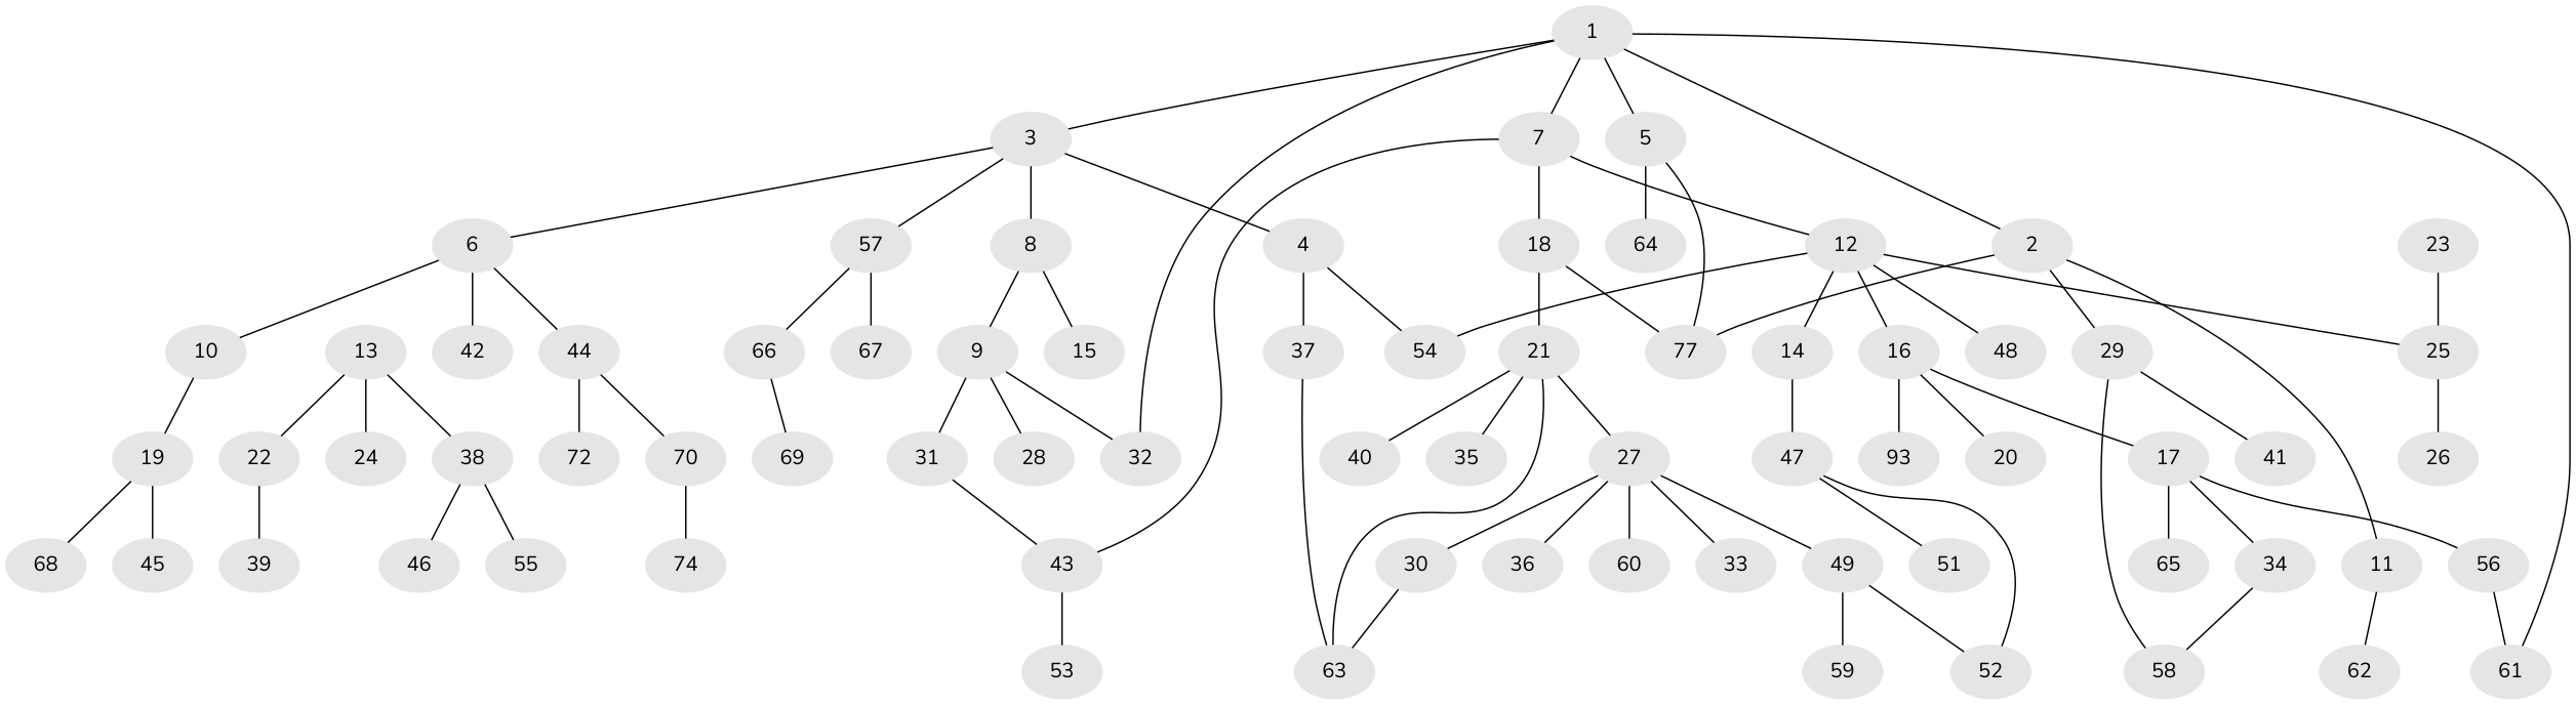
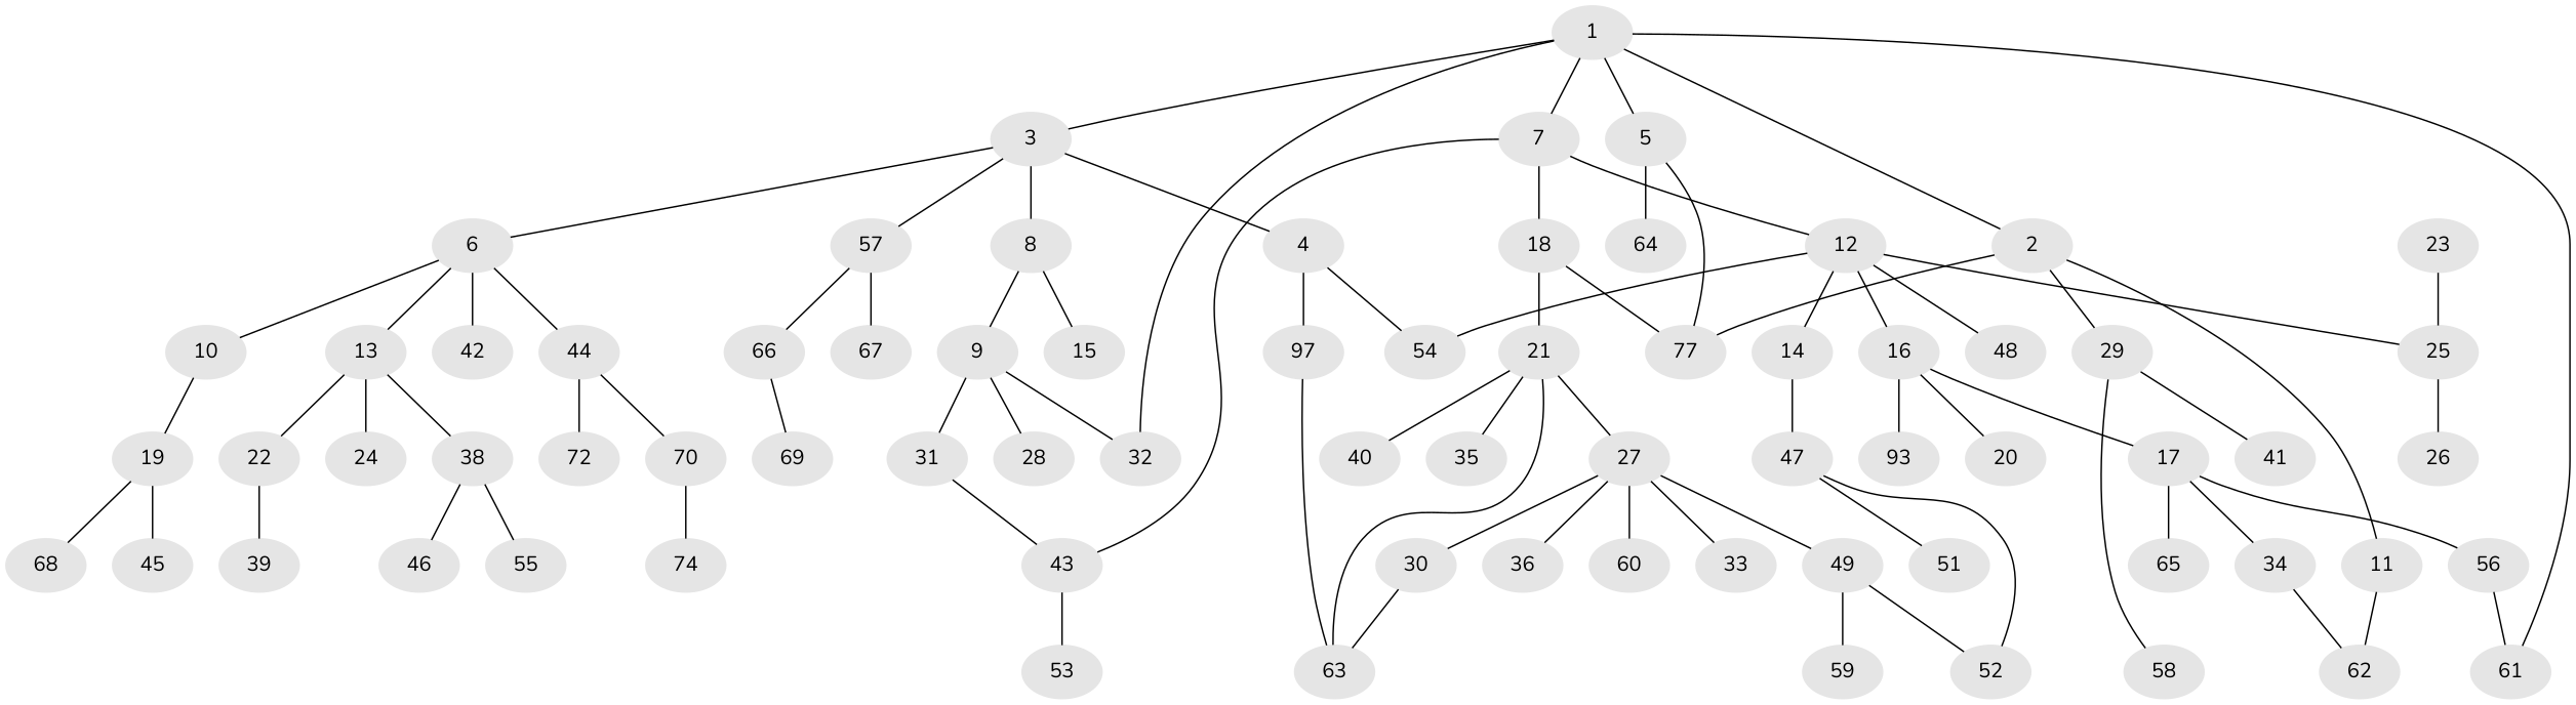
  graph {
    fontname=Nunito
    node [color=gray90 fontname=Nunito style=filled]
    edge [fontname=Nunito]
    1
    2
    3
    5
    7
    32
    61
    11
    29
    n10 [label=77]
    4
    6
    8
    57
    64
    12
    18
    43
    23
    25
    62
    41
    58
-   37
+   37 [label=97]
    54
    10
    13
    42
    44
    9
    15
    66
    67
    63
    19
    22
    24
    38
    70
    72
    14
    16
    48
    21
    53
    28
    31
    45
    68
    47
    17
    20
    n53 [label=93]
    26
    39
    46
    55
    51
    52
    34
    56
    65
    27
    35
    40
    30
    33
    36
    49
    60
    59
    74
    69
    1 -- 2
    1 -- 3
    1 -- 5
    1 -- 7
    1 -- 32
    1 -- 61
    2 -- 11
    2 -- 29
    2 -- n10
    3 -- 4
    3 -- 6
    3 -- 8
    3 -- 57
    5 -- n10
    5 -- 64
    7 -- 12
    7 -- 18
    7 -- 43
    11 -- 62
    29 -- 41
    29 -- 58
    4 -- 37
    4 -- 54
    6 -- 10
+   6 -- 13
    6 -- 42
    6 -- 44
    8 -- 9
    8 -- 15
    57 -- 66
    57 -- 67
    12 -- 25
    12 -- 54
    12 -- 14
    12 -- 16
    12 -- 48
    18 -- n10
    18 -- 21
    43 -- 53
    23 -- 25
    25 -- 26
    37 -- 63
    10 -- 19
    13 -- 22
    13 -- 24
    13 -- 38
    44 -- 70
    44 -- 72
    9 -- 32
    9 -- 28
    9 -- 31
    66 -- 69
    19 -- 45
    19 -- 68
    22 -- 39
    38 -- 46
    38 -- 55
    70 -- 74
    14 -- 47
    16 -- 17
    16 -- 20
    16 -- n53
    21 -- 63
    21 -- 27
    21 -- 35
    21 -- 40
    31 -- 43
    47 -- 51
    47 -- 52
    17 -- 34
    17 -- 56
    17 -- 65
-   34 -- 58
+   34 -- 62
    56 -- 61
    27 -- 30
    27 -- 33
    27 -- 36
    27 -- 49
    27 -- 60
    30 -- 63
    49 -- 52
    49 -- 59
  }
